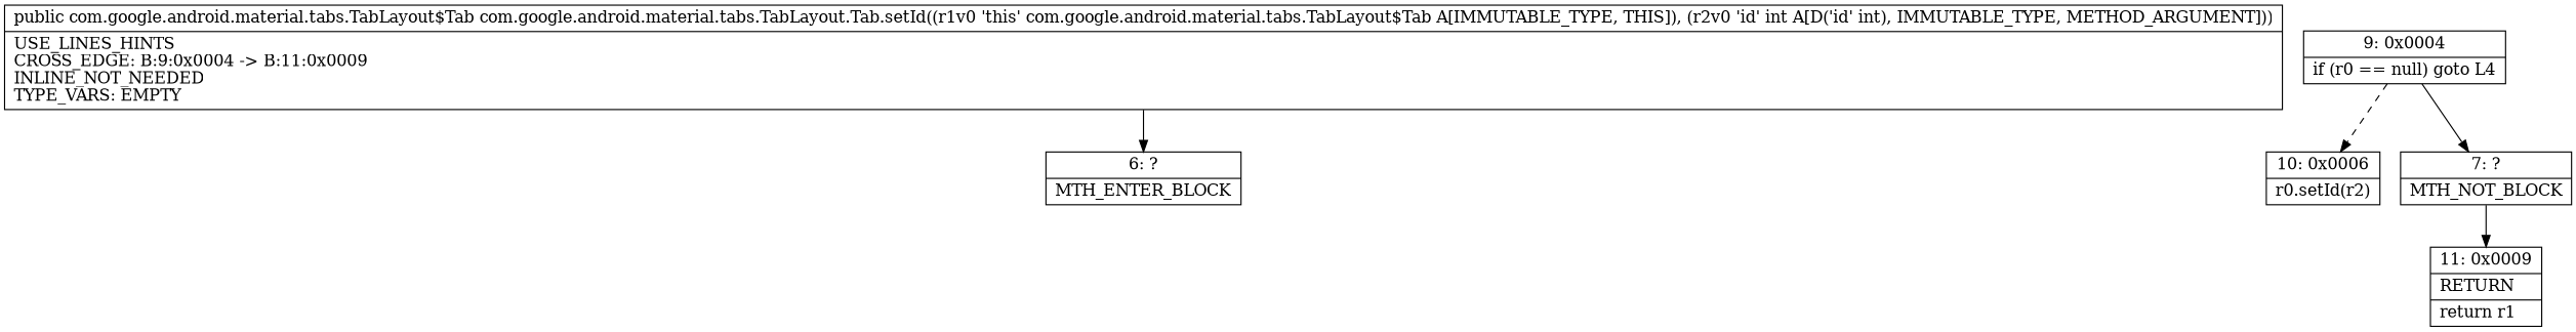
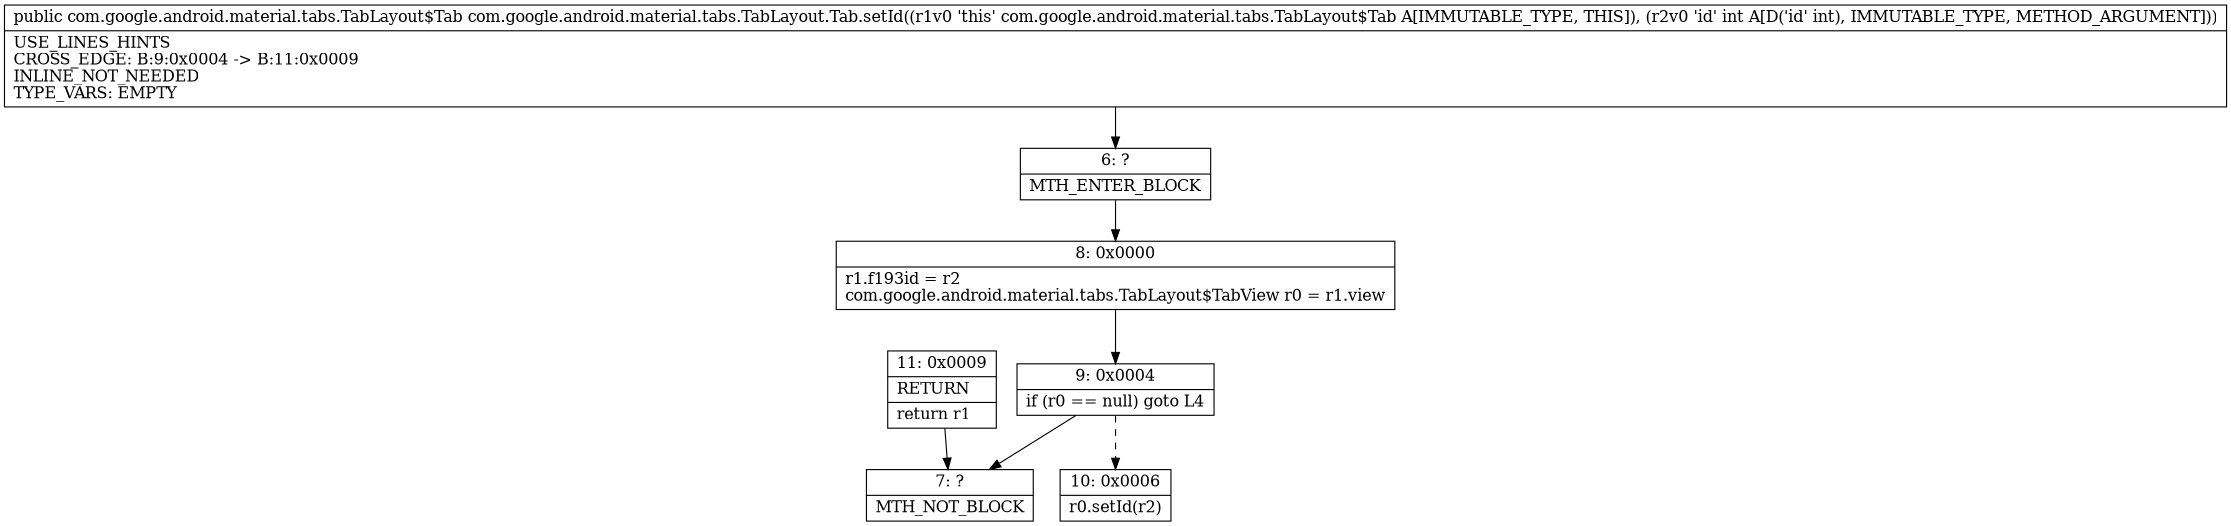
  digraph {
    node [shape=record]
    n1 [label="{6\:\ ?|MTH_ENTER_BLOCK\l}"]
+   n2 [label="{8\:\ 0x0000|r1.f193id = r2\lcom.google.android.material.tabs.TabLayout$TabView r0 = r1.view\l}"]
    n3 [label="{9\:\ 0x0004|if (r0 == null) goto L4\l}"]
    n4 [label="{10\:\ 0x0006|r0.setId(r2)\l}"]
    n5 [label="{7\:\ ?|MTH_NOT_BLOCK\l}"]
    n6 [label="{11\:\ 0x0009|RETURN\l|return r1\l}"]
    n7 [label="{public com.google.android.material.tabs.TabLayout$Tab com.google.android.material.tabs.TabLayout.Tab.setId((r1v0 'this' com.google.android.material.tabs.TabLayout$Tab A[IMMUTABLE_TYPE, THIS]), (r2v0 'id' int A[D('id' int), IMMUTABLE_TYPE, METHOD_ARGUMENT]))  | USE_LINES_HINTS\lCROSS_EDGE: B:9:0x0004 \-\> B:11:0x0009\lINLINE_NOT_NEEDED\lTYPE_VARS: EMPTY\l}"]
+   n1 -> n2
+   n2 -> n3
    n3 -> n4 [style=dashed]
    n3 -> n5
-   n5 -> n6
+   n6 -> n5
    n7 -> n1
  }
